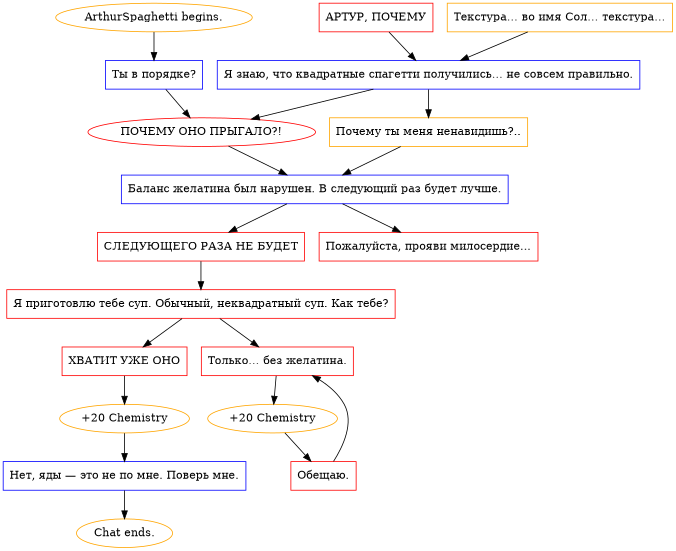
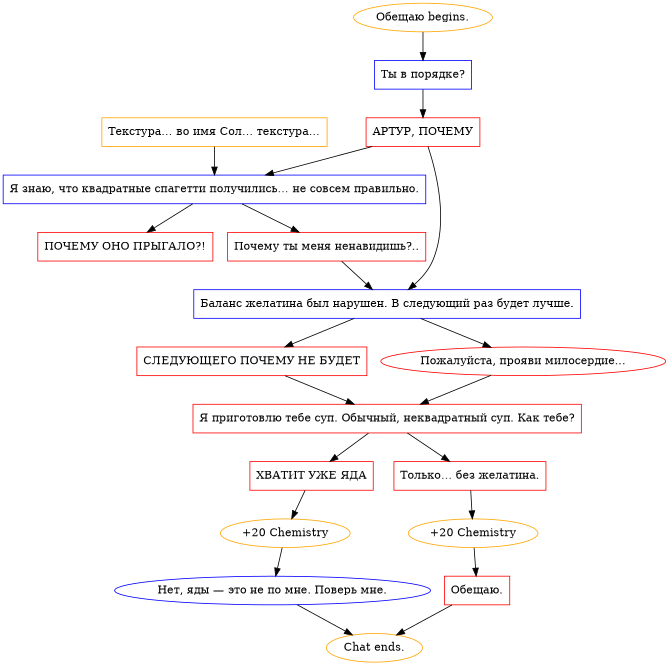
  digraph {
    fontname="DejaVu Serif"
    node [color=red fontname="DejaVu Serif" shape=box]
    edge [fontname="DejaVu Serif"]
-   "ArthurSpaghetti begins." [color=orange shape=""]
+   "ArthurSpaghetti begins." [color=orange label="Обещаю begins." shape=""]
    n2 [color=blue label="Ты в порядке?"]
    n3 [label="АРТУР, ПОЧЕМУ"]
    n4 [color=blue label="Я знаю, что квадратные спагетти получились… не совсем правильно."]
    n5 [color=orange label="Текстура… во имя Сол… текстура…"]
-   n6 [label="ПОЧЕМУ ОНО ПРЫГАЛО?!" shape=ellipse]
-   n7 [color=orange label="Почему ты меня ненавидишь?.."]
+   n6 [label="ПОЧЕМУ ОНО ПРЫГАЛО?!"]
+   n7 [label="Почему ты меня ненавидишь?.."]
    n8 [color=blue label="Баланс желатина был нарушен. В следующий раз будет лучше."]
-   n9 [label="СЛЕДУЮЩЕГО РАЗА НЕ БУДЕТ"]
-   n10 [label="Пожалуйста, прояви милосердие..."]
+   n9 [label="СЛЕДУЮЩЕГО ПОЧЕМУ НЕ БУДЕТ"]
+   n10 [label="Пожалуйста, прояви милосердие..." shape=ellipse]
    n11 [label="Я приготовлю тебе суп. Обычный, неквадратный суп. Как тебе?"]
-   n12 [label="ХВАТИТ УЖЕ ОНО"]
+   n12 [label="ХВАТИТ УЖЕ ЯДА"]
    n13 [label="Только… без желатина."]
    n14 [color=orange label="+20 Chemistry" shape=""]
    n15 [color=orange label="+20 Chemistry" shape=""]
-   n16 [color=blue label="Нет, яды — это не по мне. Поверь мне."]
+   n16 [color=blue label="Нет, яды — это не по мне. Поверь мне." shape=ellipse]
    n17 [label="Обещаю."]
    "Chat ends." [color=orange shape=""]
    "ArthurSpaghetti begins." -> n2
-   n2 -> n6
+   n2 -> n3
    n3 -> n4
    n4 -> n6
    n4 -> n7
    n5 -> n4
-   n6 -> n8
+   n3 -> n8
    n7 -> n8
    n8 -> n9
    n8 -> n10
    n9 -> n11
+   n10 -> n11
    n11 -> n12
    n11 -> n13
    n12 -> n14
    n13 -> n15
    n14 -> n16
    n15 -> n17
    n16 -> "Chat ends."
-   n17 -> n13
+   n17 -> "Chat ends."
  }
